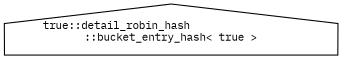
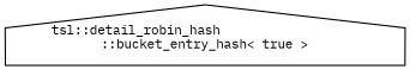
  digraph {
    rankdir=LR
    fontname="IBM Plex Mono"
-   n1 [color=black fillcolor=white fontname="IBM Plex Mono" fontsize=10 height=0.2 label="true::detail_robin_hash\l::bucket_entry_hash\< true \>" shape=house style=filled width=0.4]
+   n1 [color=black fillcolor=white fontname="IBM Plex Mono" fontsize=10 height=0.2 label="tsl::detail_robin_hash\l::bucket_entry_hash\< true \>" shape=house style=filled width=0.4]
  }
